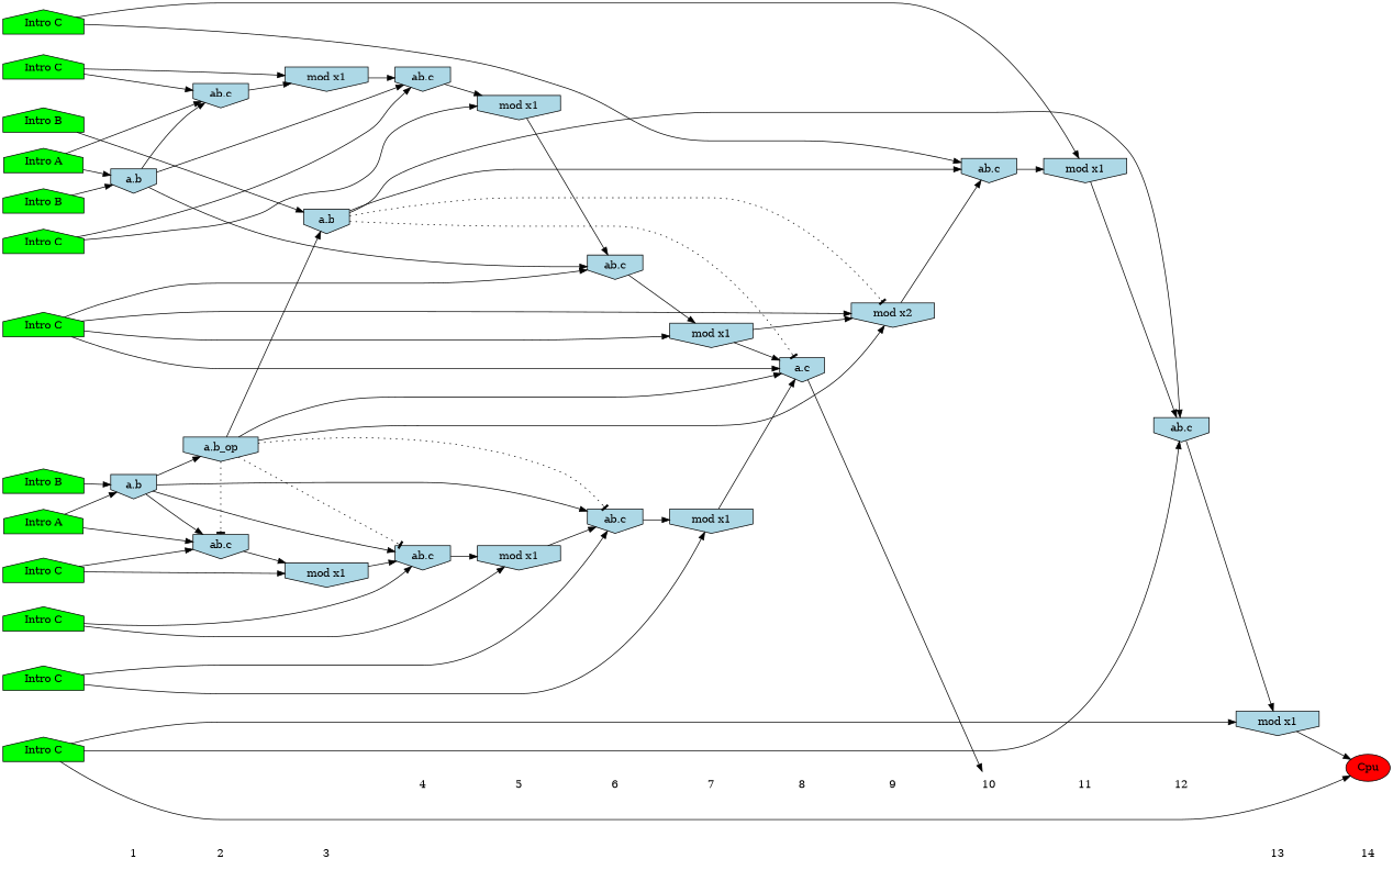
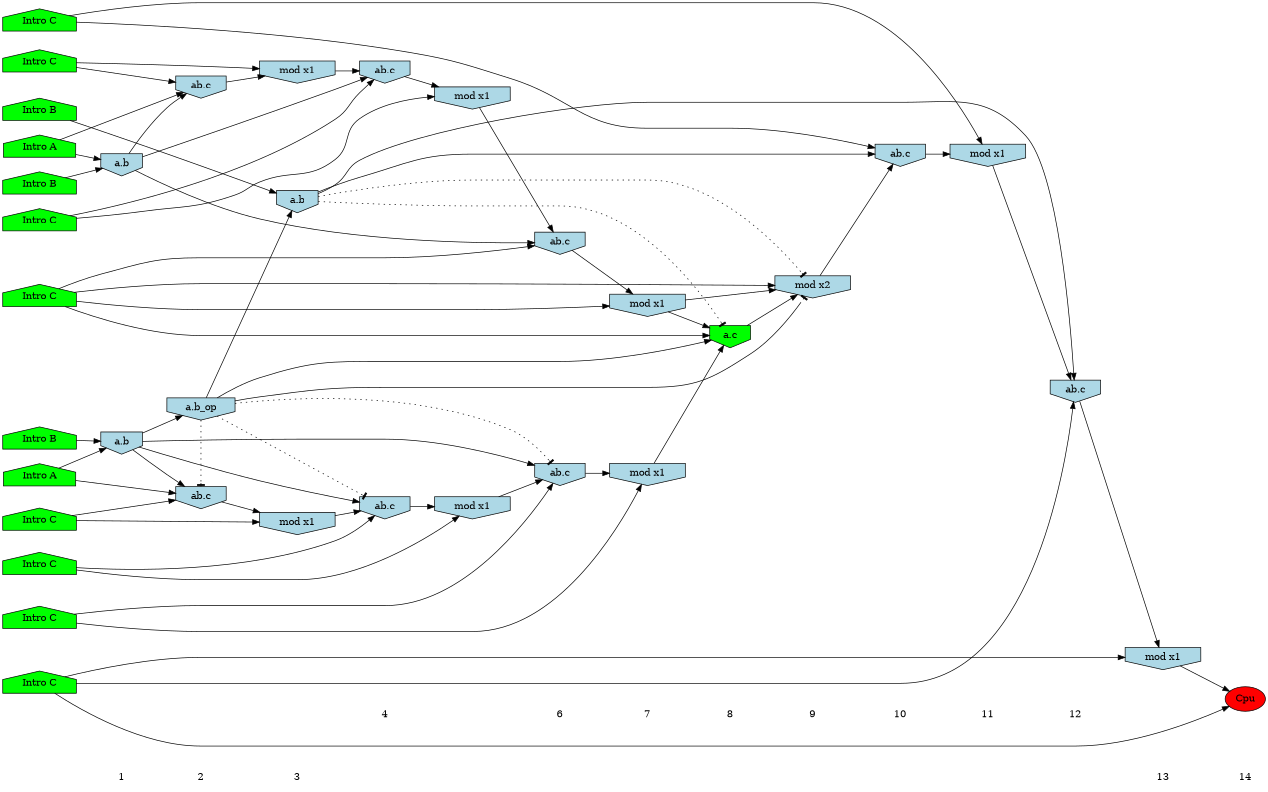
  digraph {
    rankdir=LR
    ranksep=.5
    node [fillcolor=lightblue shape=invhouse style=filled]
    n1 [fillcolor=green label="Intro B" shape=house]
    n2 [fillcolor=green label="Intro A" shape=house]
    n3 [fillcolor=green label="Intro B" shape=house]
    n4 [fillcolor=green label="Intro A" shape=house]
    n5 [fillcolor=green label="Intro B" shape=house]
    n6 [fillcolor=green label="Intro C" shape=house]
    n7 [fillcolor=green label="Intro C" shape=house]
    n8 [fillcolor=green label="Intro C" shape=house]
    n9 [fillcolor=green label="Intro C" shape=house]
    n10 [fillcolor=green label="Intro C" shape=house]
    n11 [fillcolor=green label="Intro C" shape=house]
    n12 [fillcolor=green label="Intro C" shape=house]
    n13 [fillcolor=green label="Intro C" shape=house]
    1 [shape=plaintext fillcolor="" style=""]
    n15 [label="a.b"]
    n16 [label="a.b"]
    2 [shape=plaintext fillcolor="" style=""]
    n18 [label="ab.c"]
    n19 [label="ab.c"]
    n20 [label="a.b_op"]
    3 [shape=plaintext fillcolor="" style=""]
    n22 [label="mod x1"]
    n23 [label="mod x1"]
    n24 [label="a.b"]
    4 [shape=plaintext fillcolor="" style=""]
    n26 [label="ab.c"]
    n27 [label="ab.c"]
-   5 [shape=plaintext fillcolor="" style=""]
    n29 [label="mod x1"]
    n30 [label="mod x1"]
    6 [shape=plaintext fillcolor="" style=""]
    n32 [label="ab.c"]
    n33 [label="ab.c"]
    7 [shape=plaintext fillcolor="" style=""]
    n35 [label="mod x1"]
    n36 [label="mod x1"]
    8 [shape=plaintext fillcolor="" style=""]
-   n38 [label="a.c"]
+   n38 [fillcolor=green label="a.c"]
    9 [shape=plaintext fillcolor="" style=""]
    n40 [label="mod x2"]
    10 [shape=plaintext fillcolor="" style=""]
    n42 [label="ab.c"]
    11 [shape=plaintext fillcolor="" style=""]
    n44 [label="mod x1"]
    12 [shape=plaintext fillcolor="" style=""]
    n46 [label="ab.c"]
    13 [shape=plaintext fillcolor="" style=""]
    n48 [label="mod x1"]
    14 [shape=plaintext fillcolor="" style=""]
    n50 [fillcolor=red label=Cpu shape=""]
    subgraph sub_1 {
      rank=same
      n1
      n2
      n3
      n4
      n5
      n6
      n7
      n8
      n9
      n10
      n11
      n12
      n13
    }
    subgraph sub_2 {
      rank=same
      1
      n15
      n16
    }
    subgraph sub_3 {
      rank=same
      2
      n18
      n19
      n20
    }
    subgraph sub_4 {
      rank=same
      3
      n22
      n23
      n24
    }
    subgraph sub_5 {
      rank=same
      4
      n26
      n27
    }
    subgraph sub_6 {
      rank=same
-     5
      n29
      n30
    }
    subgraph sub_7 {
      rank=same
      6
      n32
      n33
    }
    subgraph sub_8 {
      rank=same
      7
      n35
      n36
    }
    subgraph sub_9 {
      rank=same
      8
      n38
    }
    subgraph sub_10 {
      rank=same
      9
      n40
    }
    subgraph sub_11 {
      rank=same
      10
      n42
    }
    subgraph sub_12 {
      rank=same
      11
      n44
    }
    subgraph sub_13 {
      rank=same
      12
      n46
    }
    subgraph sub_14 {
      rank=same
      13
      n48
    }
    subgraph sub_15 {
      rank=same
      14
      n50
    }
    n1 -> n24
    n2 -> n15
    n2 -> n18
    n3 -> n15
    n4 -> n16
    n4 -> n19
    n5 -> n16
    n6 -> n18
    n6 -> n23
    n7 -> n42
    n7 -> n44
    n8 -> n32
    n8 -> n35
    n8 -> n38
    n8 -> n40
    n9 -> n33
    n9 -> n36
    n10 -> n19
    n10 -> n22
    n11 -> n26
    n11 -> n29
    n12 -> n27
    n12 -> n30
    n13 -> n46
    n13 -> n48
    n13 -> n50
    1 -> 2 [style=invis]
    n15 -> n18
    n15 -> n20
    n15 -> n27
    n15 -> n33
    n16 -> n19
    n16 -> n26
    n16 -> n32
    2 -> 3 [style=invis]
    n18 -> n23
    n19 -> n22
    n20 -> n18 [arrowhead=tee style=dotted]
    n20 -> n24
    n20 -> n27 [arrowhead=tee style=dotted]
    n20 -> n33 [arrowhead=tee style=dotted]
    n20 -> n38
-   n20 -> n40
+   n20 -> n40 [arrowhead=tee]
    3 -> 4 [style=invis]
    n22 -> n26
    n23 -> n27
    n24 -> n38 [arrowhead=tee style=dotted]
    n24 -> n40 [arrowhead=tee style=dotted]
    n24 -> n42
    n24 -> n46
-   4 -> 5 [style=invis]
    n26 -> n29
    n27 -> n30
-   5 -> 6 [style=invis]
    n29 -> n32
    n30 -> n33
    6 -> 7 [style=invis]
    n32 -> n35
    n33 -> n36
    7 -> 8 [style=invis]
    n35 -> n38
    n35 -> n40
    n36 -> n38
    8 -> 9 [style=invis]
-   n38 -> 10
+   n38 -> n40
    9 -> 10 [style=invis]
    n40 -> n42
    10 -> 11 [style=invis]
    n42 -> n44
    11 -> 12 [style=invis]
    n44 -> n46
    12 -> 13 [style=invis]
    n46 -> n48
    13 -> 14 [style=invis]
    n48 -> n50
  }
